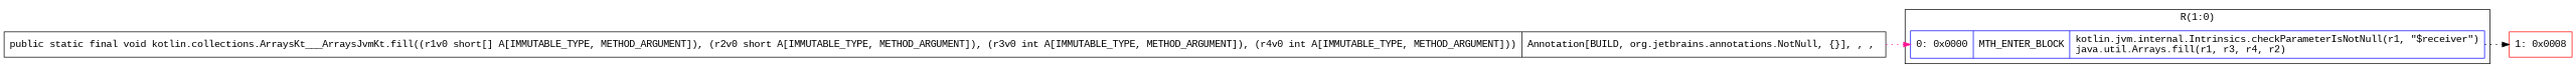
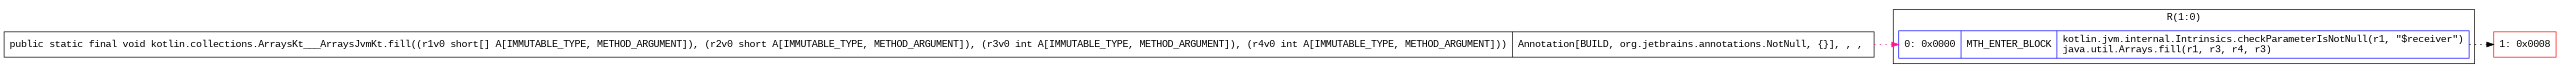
  digraph {
    rankdir=LR
    fontname="Liberation Mono"
    node [shape=record fontname="Liberation Mono"]
    edge [style=dotted fontname="Liberation Mono"]
-   n1 [color=blue label="{0\:\ 0x0000|MTH_ENTER_BLOCK\l|kotlin.jvm.internal.Intrinsics.checkParameterIsNotNull(r1, \"$receiver\")\ljava.util.Arrays.fill(r1, r3, r4, r2)\l}"]
+   n1 [color=blue label="{0\:\ 0x0000|MTH_ENTER_BLOCK\l|kotlin.jvm.internal.Intrinsics.checkParameterIsNotNull(r1, \"$receiver\")\ljava.util.Arrays.fill(r1, r3, r4, r3)\l}"]
    n2 [color=red label="{1\:\ 0x0008}"]
    n3 [label="{public static final void kotlin.collections.ArraysKt___ArraysJvmKt.fill((r1v0 short[] A[IMMUTABLE_TYPE, METHOD_ARGUMENT]), (r2v0 short A[IMMUTABLE_TYPE, METHOD_ARGUMENT]), (r3v0 int A[IMMUTABLE_TYPE, METHOD_ARGUMENT]), (r4v0 int A[IMMUTABLE_TYPE, METHOD_ARGUMENT]))  | Annotation[BUILD, org.jetbrains.annotations.NotNull, \{\}], , , \l}"]
    subgraph cluster_1 {
      label="R(1:0)"
      n1
    }
    n1 -> n2 [color=black]
    n3 -> n1 [color=deeppink]
  }
